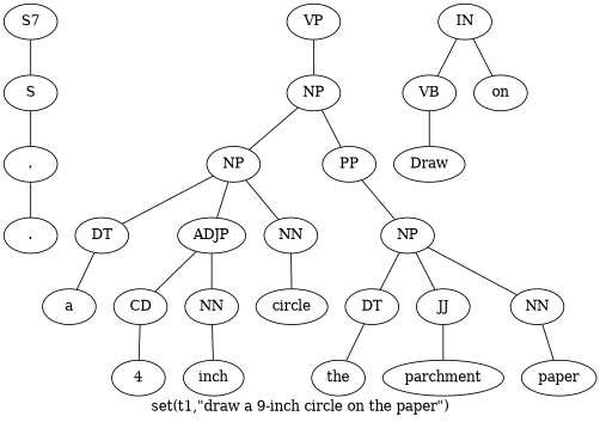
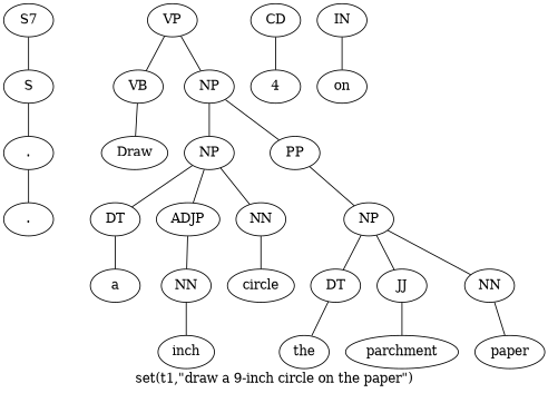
  graph {
    label="set(t1,\"draw a 9-inch circle on the paper\")"
    n1 [label=S7]
    n2 [label=S]
    n3 [label="."]
    n4 [label=VP]
    n5 [label=VB]
    n6 [label=NP]
    n7 [label="."]
    n8 [label=Draw]
    n9 [label=NP]
    n10 [label=PP]
    n11 [label=DT]
    n12 [label=ADJP]
    n13 [label=NN]
    n14 [label=NP]
    n15 [label=a]
    n16 [label=CD]
    n17 [label=NN]
    n18 [label=circle]
    n19 [label=4]
    n20 [label=inch]
    n21 [label=IN]
    n22 [label=on]
    n23 [label=DT]
    n24 [label=JJ]
    n25 [label=NN]
    n26 [label=the]
    n27 [label=parchment]
    n28 [label=paper]
    n1 -- n2
    n2 -- n3
    n3 -- n7
-   n21 -- n5
+   n4 -- n5
    n4 -- n6
    n5 -- n8
    n6 -- n9
    n6 -- n10
    n9 -- n11
    n9 -- n12
    n9 -- n13
    n10 -- n14
    n11 -- n15
-   n12 -- n16
    n12 -- n17
    n13 -- n18
    n14 -- n23
    n14 -- n24
    n14 -- n25
    n16 -- n19
    n17 -- n20
    n21 -- n22
    n23 -- n26
    n24 -- n27
    n25 -- n28
  }
